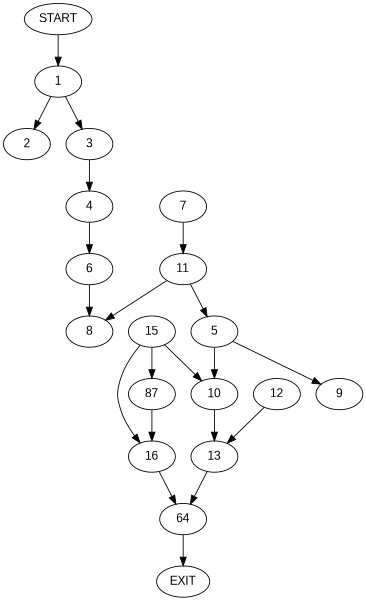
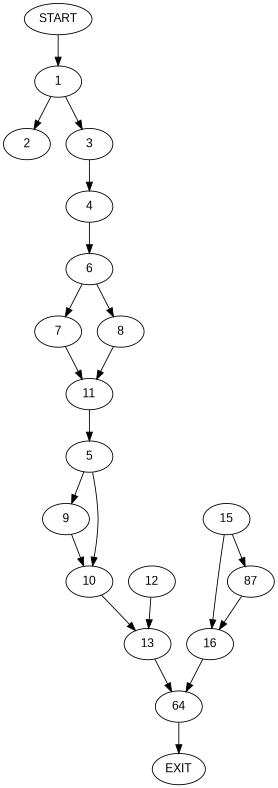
  digraph {
    fontname="Liberation Sans"
    node [fontname="Liberation Sans"]
    edge [fontname="Liberation Sans"]
    n1 [label=START]
    1
    2
    3
    15
    16
    n7 [label=87]
    n8 [label=EXIT]
    4
    6
    5
    9
    10
    7
    8
    13
    11
    12
    n19 [label=64]
    n1 -> 1
    1 -> 2
    1 -> 3
    3 -> 4
    15 -> 16
    15 -> n7
    16 -> n19
    n7 -> 16
    4 -> 6
+   6 -> 7
    6 -> 8
    5 -> 9
    5 -> 10
-   15 -> 10
+   9 -> 10
    10 -> 13
    7 -> 11
-   11 -> 8
+   8 -> 11
    13 -> n19
    11 -> 5
    12 -> 13
    n19 -> n8
  }
